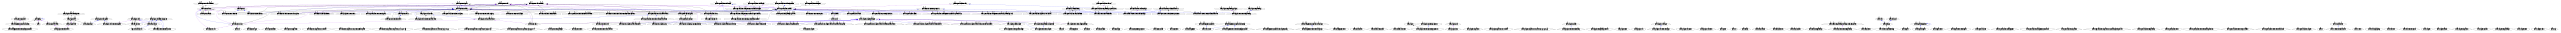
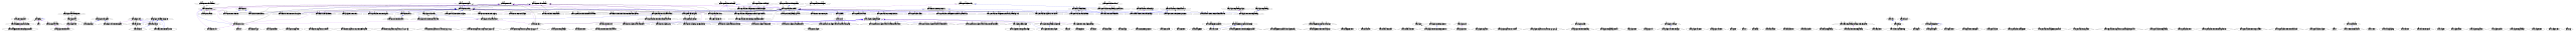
  digraph {
    rankdir=BT
    node [shape=hexagon]
    edge [arrowhead=box arrowtail=none color=blue]
    n1 [label=colab]
    n2 [label="colab.celery"]
    n3 [label="colab.accounts"]
    n4 [label="colab.accounts.admin" shape=octagon]
    n5 [label="colab.accounts.forms" shape=octagon]
    n6 [label="colab.accounts.signals"]
    n7 [label="colab.accounts.utils"]
    n8 [label="colab.accounts.utils.mailman"]
    n9 [label="colab.accounts.utils.validators"]
    n10 [label="colab.accounts.apps"]
    n11 [label="colab.accounts.context_processors"]
    n12 [label="colab.accounts.filters"]
    n13 [label="colab.accounts.migrations" shape=octagon]
    n14 [label="colab.accounts.migrations.0001_initial" shape=octagon]
    n15 [label="colab.accounts.migrations.0002_user_needs_update" shape=octagon]
    n16 [label="colab.accounts.migrations.0003_auto_20141218_1755" shape=octagon]
    n17 [label="colab.accounts.migrations.0004_auto_20150311_1818"]
    n18 [label="colab.accounts.migrations.0005_auto_20150312_1454" shape=octagon]
    n19 [label="colab.accounts.migrations.0006_auto_20150828_1719"]
    n20 [label="colab.accounts.models"]
    n21 [label="colab.accounts.search_indexes"]
    n22 [label="colab.accounts.tasks"]
    n23 [label="colab.accounts.templatetags"]
    n24 [label="colab.accounts.templatetags.gravatar" shape=octagon]
    n25 [label="colab.super_archives.models"]
    n26 [label="colab.super_archives.utils.email" shape=octagon]
    n27 [label="colab.super_archives.managers"]
    n28 [label="colab.super_archives.utils"]
    n29 [label="colab.super_archives.utils.blocks" shape=octagon]
    n30 [label="colab.super_archives.utils.etiquetador" shape=octagon]
    n31 [label="colab.accounts.tests"]
    n32 [label="colab.accounts.tests.test_context_processor" shape=octagon]
    n33 [label="colab.middlewares.cookie_middleware"]
    n34 [label="colab.middlewares.redirect_login"]
    n35 [label="colab.accounts.tests.test_forms" shape=octagon]
    n36 [label="colab.accounts.tests.test_mailman" shape=octagon]
    n37 [label="colab.accounts.tests.test_request" shape=octagon]
    n38 [label="colab.accounts.tests.test_tasks"]
    n39 [label="colab.accounts.tests.test_user" shape=octagon]
    n40 [label="colab.accounts.tests.test_user_subscription"]
    n41 [label="colab.accounts.tests.test_utils_validators" shape=octagon]
    n42 [label="colab.accounts.tests.utils" shape=octagon]
    n43 [label="colab.accounts.tests.test_view_resend_email_verification" shape=octagon]
    n44 [label="colab.accounts.tests.test_view_signup"]
    n45 [label="colab.accounts.tests.test_widgets"]
    n46 [label="colab.accounts.urls" shape=octagon]
    n47 [label="colab.accounts.views"]
    n48 [label="colab.plugins.utils.collaborations"]
    n49 [label="colab.plugins.utils.models" shape=octagon]
    n50 [label="colab.super_archives.utils.collaborations" shape=octagon]
    n51 [label="colab.accounts.widgets" shape=octagon]
    n52 [label="colab.accounts.widgets.collaboration_chart" shape=octagon]
    n53 [label="colab.widgets.widget_manager"]
    n54 [label="colab.accounts.widgets.group"]
    n55 [label="colab.accounts.widgets.group_membership"]
    n56 [label="colab.accounts.widgets.latest_contributions" shape=octagon]
    n57 [label="colab.accounts.widgets.latest_posted" shape=octagon]
    n58 [label="colab.accounts.widgets.participation_chart" shape=octagon]
    n59 [label="colab.conf" shape=octagon]
    n60 [label="colab.exceptions" shape=octagon]
    n61 [label="colab.home"]
    n62 [label="colab.home.admin" shape=octagon]
    n63 [label="colab.home.apps" shape=octagon]
    n64 [label="colab.home.context_processors"]
    n65 [label="colab.home.models" shape=octagon]
    n66 [label="colab.home.tests" shape=octagon]
    n67 [label="colab.home.views"]
    n68 [label="colab.management"]
    n69 [label="colab.management.commands" shape=octagon]
    n70 [label="colab.management.commands.celery" shape=octagon]
    n71 [label="colab.queue.command" shape=octagon]
    n72 [label="colab.management.commands.initconfig" shape=octagon]
    n73 [label="colab.management.commands.initwidgetsconfig"]
    n74 [label="colab.management.commands.startplugin"]
    n75 [label="colab.management.tests" shape=octagon]
    n76 [label="colab.management.tests.test_celery_command" shape=octagon]
    n77 [label="colab.management.tests.test_initconfig_command"]
    n78 [label="colab.management.tests.test_startplugin"]
    n79 [label="colab.middlewares" shape=octagon]
    n80 [label="colab.middlewares.models"]
    n81 [label="colab.middlewares.tests"]
    n82 [label="colab.middlewares.tests.test_cookie_middleware"]
    n83 [label="colab.middlewares.tests.test_redirect_login" shape=octagon]
    n84 [label="colab.plugins" shape=octagon]
    n85 [label="colab.plugins.apps"]
    n86 [label="colab.plugins.data"]
    n87 [label="colab.plugins.utils.signals"]
    n88 [label="colab.plugins.data.base_importer"]
    n89 [label="colab.plugins.tasks" shape=octagon]
    n90 [label="colab.plugins.conf"]
    n91 [label="colab.plugins.context_processors" shape=octagon]
    n92 [label="colab.plugins.data.tasks"]
    n93 [label="colab.plugins.migrations"]
    n94 [label="colab.plugins.migrations.0001_initial" shape=octagon]
    n95 [label="colab.plugins.migrations.0002_auto_20160106_1843"]
    n96 [label="colab.plugins.models"]
    n97 [label="colab.plugins.templatetags" shape=octagon]
    n98 [label="colab.plugins.templatetags.plugins"]
    n99 [label="colab.plugins.templatetags.set_var" shape=octagon]
    n100 [label="colab.plugins.tests"]
    n101 [label="colab.plugins.tests.test_context_processors" shape=octagon]
    n102 [label="colab.plugins.tests.test_tasks" shape=octagon]
    n103 [label="colab.plugins.tests.test_templatetags"]
    n104 [label="colab.plugins.tests.test_timestamp"]
    n105 [label="colab.plugins.tests.test_views"]
    n106 [label="colab.plugins.urls" shape=octagon]
    n107 [label="colab.plugins.utils"]
    n108 [label="colab.plugins.utils.apps"]
    n109 [label="colab.plugins.utils.filters_importer"]
    n110 [label="colab.plugins.utils.menu" shape=octagon]
    n111 [label="colab.plugins.utils.tests"]
    n112 [label="colab.plugins.utils.tests.test_apps"]
    n113 [label="colab.plugins.utils.tests.test_collaboration"]
    n114 [label="colab.plugins.utils.tests.test_signals"]
    n115 [label="colab.plugins.views"]
    n116 [label="colab.queue"]
    n117 [label="colab.rss"]
    n118 [label="colab.rss.feeds"]
    n119 [label="colab.rss.urls"]
    n120 [label="colab.search"]
    n121 [label="colab.search.admin"]
    n122 [label="colab.search.base_indexes" shape=octagon]
    n123 [label="colab.search.fixtures" shape=octagon]
    n124 [label="colab.search.forms"]
    n125 [label="colab.search.models" shape=octagon]
    n126 [label="colab.search.templatetags"]
    n127 [label="colab.search.templatetags.search_preview_templates"]
    n128 [label="colab.search.tests" shape=octagon]
    n129 [label="colab.search.tests.test_base_index"]
    n130 [label="colab.search.tests.test_search_view" shape=octagon]
    n131 [label="colab.search.tests.test_templatetags"]
-   n132 [label="keywords.search.urls"]
+   n132 [label="colab.search.urls"]
    n133 [label="colab.search.views" shape=octagon]
    n134 [label="colab.settings" shape=octagon]
    n135 [label="colab.utils"]
    n136 [label="colab.utils.conf"]
    n137 [label="colab.signals"]
    n138 [label="colab.signals.exceptions" shape=octagon]
    n139 [label="colab.signals.signals" shape=octagon]
    n140 [label="colab.signals.tests"]
    n141 [label="colab.signals.tests.test_signals" shape=octagon]
    n142 [label="colab.super_archives"]
    n143 [label="colab.super_archives.admin"]
    n144 [label="colab.super_archives.apps" shape=octagon]
    n145 [label="colab.super_archives.signals" shape=octagon]
    n146 [label="colab.super_archives.context_processors" shape=octagon]
    n147 [label="colab.super_archives.filters"]
    n148 [label="colab.super_archives.management"]
    n149 [label="colab.super_archives.management.commands" shape=octagon]
    n150 [label="colab.super_archives.management.commands.import_emails" shape=octagon]
    n151 [label="colab.super_archives.management.commands.message"]
    n152 [label="colab.super_archives.management.commands.update_blocks"]
    n153 [label="colab.super_archives.management.commands.update_keywords"]
    n154 [label="colab.super_archives.migrations"]
    n155 [label="colab.super_archives.migrations.0001_initial" shape=octagon]
    n156 [label="colab.super_archives.migrations.0002_mailinglist_is_private"]
    n157 [label="colab.super_archives.search_indexes"]
    n158 [label="colab.super_archives.templatetags"]
    n159 [label="colab.super_archives.templatetags.superarchives"]
    n160 [label="colab.super_archives.utils.url" shape=octagon]
    n161 [label="colab.super_archives.tests" shape=octagon]
    n162 [label="colab.super_archives.tests.test_email_validation" shape=octagon]
    n163 [label="colab.super_archives.tests.test_import_emails_command" shape=octagon]
    n164 [label="colab.super_archives.tests.test_mailinglist_view" shape=octagon]
    n165 [label="colab.super_archives.tests.test_privatelist"]
    n166 [label="colab.super_archives.tests.test_signals" shape=octagon]
    n167 [label="colab.super_archives.tests.test_utils_blocks"]
    n168 [label="colab.super_archives.tests.test_utils_collaborations"]
    n169 [label="colab.super_archives.tests.test_widgets" shape=octagon]
    n170 [label="colab.super_archives.urls" shape=octagon]
    n171 [label="colab.super_archives.views" shape=octagon]
    n172 [label="colab.super_archives.widgets"]
    n173 [label="colab.super_archives.widgets.dashboard_collaboration_graph"]
    n174 [label="colab.super_archives.widgets.dashboard_latest_collaborations"]
    n175 [label="colab.super_archives.widgets.dashboard_latest_threads"]
    n176 [label="colab.super_archives.widgets.dashboard_most_relevant_threads"]
    n177 [label="colab.tz" shape=octagon]
    n178 [label="colab.tz.middleware" shape=octagon]
    n179 [label="colab.tz.tests"]
    n180 [label="colab.tz.tests.test_middleware"]
    n181 [label="colab.urls"]
    n182 [label="colab.utils.highlighting" shape=octagon]
    n183 [label="colab.utils.runner" shape=octagon]
    n184 [label="colab.utils.tests" shape=octagon]
    n185 [label="colab.utils.tests.colab_settings" shape=octagon]
    n186 [label="colab.utils.tests.test_conf"]
    n187 [label="colab.widgets" shape=octagon]
    n188 [label="colab.widgets.admin" shape=octagon]
    n189 [label="colab.widgets.migrations"]
    n190 [label="colab.widgets.models" shape=octagon]
    n191 [label="colab.widgets.profile_widget" shape=octagon]
    n192 [label="colab.widgets.templatetags" shape=octagon]
    n193 [label="colab.widgets.templatetags.widgets_tag" shape=octagon]
    n194 [label="colab.widgets.tests" shape=octagon]
    n195 [label="colab.widgets.tests.test_profile_widget" shape=octagon]
    n196 [label="colab.widgets.tests.test_widget_manager"]
    n197 [label="colab.widgets.tests.test_widgets" shape=octagon]
    n198 [label="colab.widgets.views" shape=octagon]
    n199 [label="colab.wsgi"]
    n1 -> n2 [color=purple]
    n2 -> n2 [arrowhead=normal]
    n4 -> n5 [color=purple]
    n5 -> n6 [arrowhead=normal color=purple]
    n5 -> n7 [arrowhead=normal color=black]
    n5 -> n8 [color=purple]
    n5 -> n9 [arrowhead=normal color=black]
    n20 -> n6
    n20 -> n7 [arrowhead=normal color=black]
    n20 -> n8 [arrowhead=normal color=black]
    n21 -> n20 [arrowhead=normal color=black]
    n22 -> n20 [color=black]
    n24 -> n25 [arrowhead=normal color=black]
    n25 -> n7 [color=purple]
    n25 -> n8 [color=purple]
    n25 -> n26
    n25 -> n27 [arrowhead=normal color=black]
    n25 -> n28 [arrowhead=normal color=purple]
    n25 -> n29 [color=purple]
    n25 -> n30
    n32 -> n11
    n32 -> n33 [color=black]
    n32 -> n34 [arrowhead=normal]
    n35 -> n3
    n35 -> n5 [color=black]
    n35 -> n7 [arrowhead=normal]
    n35 -> n8 [arrowhead=normal color=black]
    n35 -> n20 [color=black]
    n36 -> n7 [arrowhead=normal color=purple]
    n36 -> n8 [arrowhead=normal color=black]
    n36 -> n20 [arrowhead=normal color=black]
    n37 -> n11 [arrowhead=normal]
    n37 -> n20 [color=black]
    n38 -> n20 [color=black]
    n38 -> n22
    n39 -> n3
    n39 -> n5 [color=purple]
    n39 -> n20 [color=black]
    n40 -> n7 [color=purple]
    n40 -> n8 [arrowhead=normal]
    n40 -> n20 [arrowhead=normal color=black]
    n41 -> n42 [color=purple]
    n43 -> n20 [color=black]
    n43 -> n25 [arrowhead=normal color=black]
    n44 -> n20 [color=black]
    n45 -> n20 [color=purple]
    n46 -> n5 [color=purple]
    n46 -> n47 [color=purple]
    n47 -> n5
    n47 -> n7 [arrowhead=normal color=purple]
    n47 -> n8 [arrowhead=normal color=black]
    n47 -> n20 [arrowhead=normal color=purple]
    n47 -> n48 [color=purple]
    n48 -> n49 [arrowhead=normal]
    n48 -> n50
    n49 -> n20 [color=black]
    n50 -> n7 [color=purple]
    n50 -> n8 [color=black]
    n50 -> n25 [arrowhead=normal]
    n52 -> n53
    n54 -> n53 [arrowhead=normal]
    n55 -> n53
    n56 -> n53 [color=purple]
    n57 -> n53 [color=purple]
    n58 -> n53
    n67 -> n7 [color=black]
    n67 -> n8 [color=purple]
    n67 -> n20 [arrowhead=normal color=purple]
    n67 -> n25 [arrowhead=normal color=black]
    n67 -> n48 [arrowhead=normal color=purple]
    n70 -> n2 [color=black]
    n70 -> n71 [color=purple]
    n76 -> n70 [color=purple]
    n77 -> n72
    n78 -> n74
    n82 -> n33 [arrowhead=normal color=black]
    n83 -> n20 [arrowhead=normal]
    n83 -> n33
    n83 -> n34 [color=purple]
    n85 -> n86 [arrowhead=normal color=black]
    n85 -> n87
    n86 -> n88 [arrowhead=normal color=black]
    n86 -> n89 [arrowhead=normal color=purple]
    n89 -> n86 [color=black]
    n92 -> n2 [arrowhead=normal color=purple]
    n101 -> n84 [color=black]
    n101 -> n91 [arrowhead=normal]
    n102 -> n89 [arrowhead=normal color=purple]
    n102 -> n92 [color=purple]
    n103 -> n20 [arrowhead=normal]
    n103 -> n97
    n103 -> n98 [color=purple]
    n104 -> n96 [arrowhead=normal]
    n105 -> n20
    n112 -> n108
    n113 -> n20
    n113 -> n49 [color=black]
    n114 -> n87 [arrowhead=normal]
    n114 -> n107 [arrowhead=normal color=purple]
    n115 -> n90 [color=purple]
    n118 -> n25 [arrowhead=normal]
    n119 -> n118 [arrowhead=normal color=purple]
    n124 -> n107 [color=purple]
    n124 -> n109
    n129 -> n122 [arrowhead=normal]
    n130 -> n107
    n130 -> n109
    n130 -> n124 [arrowhead=normal color=black]
    n131 -> n127 [color=purple]
    n132 -> n124 [arrowhead=normal]
    n132 -> n133 [color=black]
    n133 -> n107 [arrowhead=normal color=black]
    n133 -> n109 [arrowhead=normal]
    n134 -> n135
    n134 -> n136
    n138 -> n138
    n139 -> n138
    n143 -> n25 [arrowhead=normal]
    n144 -> n145 [color=black]
    n145 -> n6 [color=black]
    n145 -> n25 [color=black]
    n146 -> n25 [color=black]
    n147 -> n25 [arrowhead=normal]
    n150 -> n25 [arrowhead=normal]
    n150 -> n26 [arrowhead=normal]
    n150 -> n151 [arrowhead=normal]
    n152 -> n25 [color=purple]
    n153 -> n25 [arrowhead=normal color=purple]
    n155 -> n25 [color=black]
    n157 -> n25 [arrowhead=normal color=black]
    n157 -> n122 [color=black]
    n159 -> n28
    n159 -> n160 [arrowhead=normal color=purple]
    n162 -> n20 [arrowhead=normal color=black]
    n162 -> n25 [color=black]
    n163 -> n150 [color=purple]
    n166 -> n20
    n168 -> n50 [arrowhead=normal]
    n169 -> n20
    n170 -> n171 [color=purple]
    n171 -> n7 [arrowhead=normal color=purple]
    n171 -> n8 [color=black]
    n171 -> n20 [color=black]
    n171 -> n25 [arrowhead=normal color=black]
    n171 -> n26 [arrowhead=normal color=purple]
    n173 -> n53 [arrowhead=normal color=purple]
    n174 -> n53 [arrowhead=normal]
    n175 -> n53 [arrowhead=normal]
    n176 -> n53 [color=purple]
    n180 -> n178 [arrowhead=normal]
    n181 -> n47 [arrowhead=normal color=purple]
    n183 -> n69 [arrowhead=normal]
    n183 -> n72
    n185 -> n134 [color=black]
    n191 -> n53 [arrowhead=normal color=purple]
    n193 -> n53 [color=black]
    n195 -> n191 [arrowhead=normal color=black]
    n196 -> n53 [color=purple]
    n197 -> n53 [arrowhead=normal]
    n197 -> n193 [arrowhead=normal]
  }
